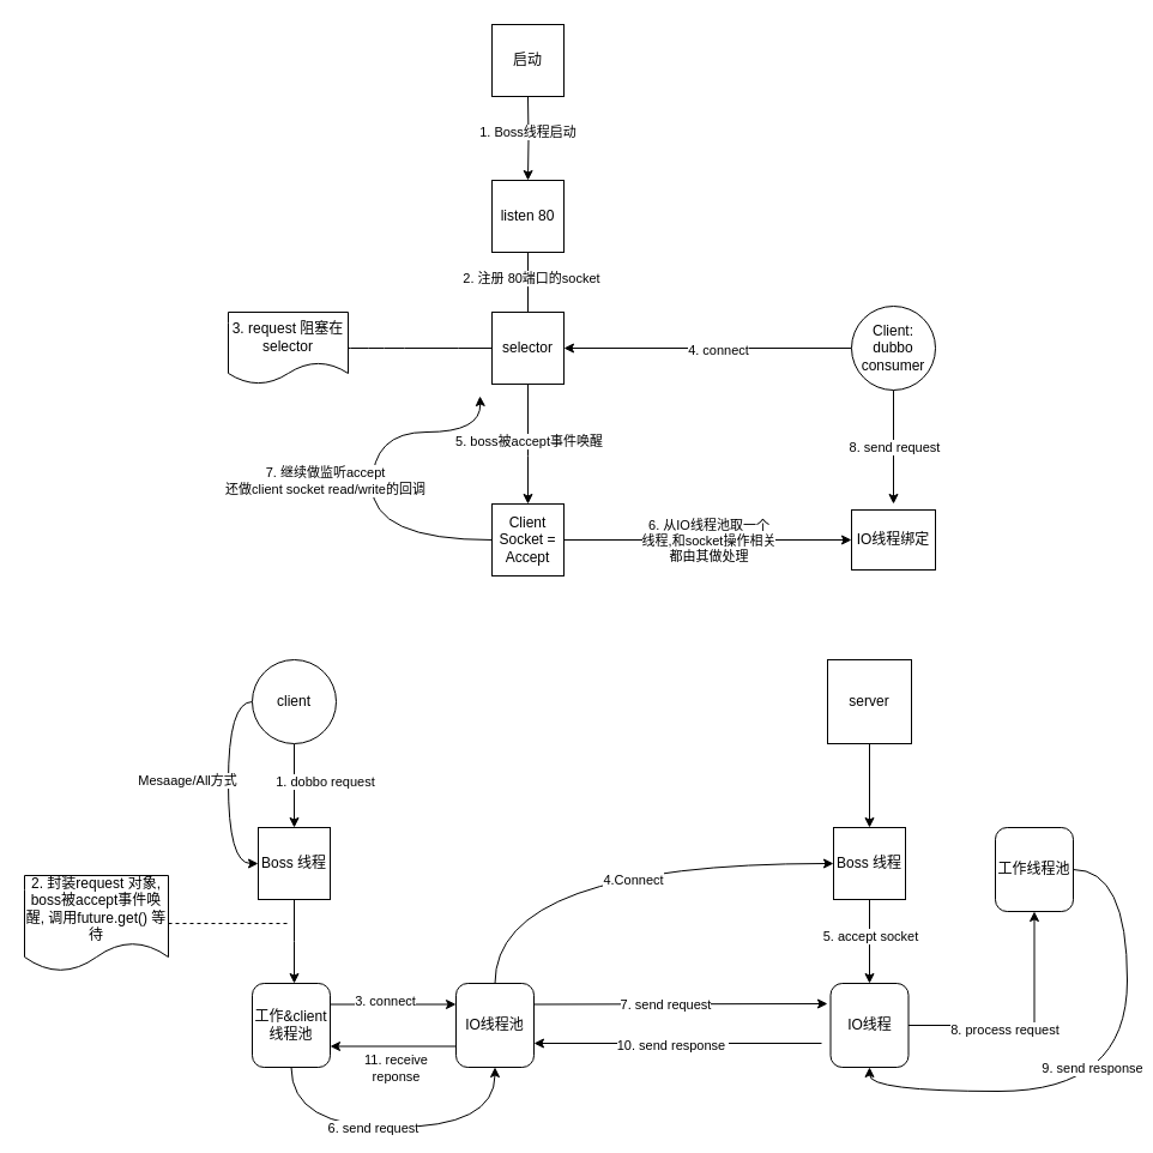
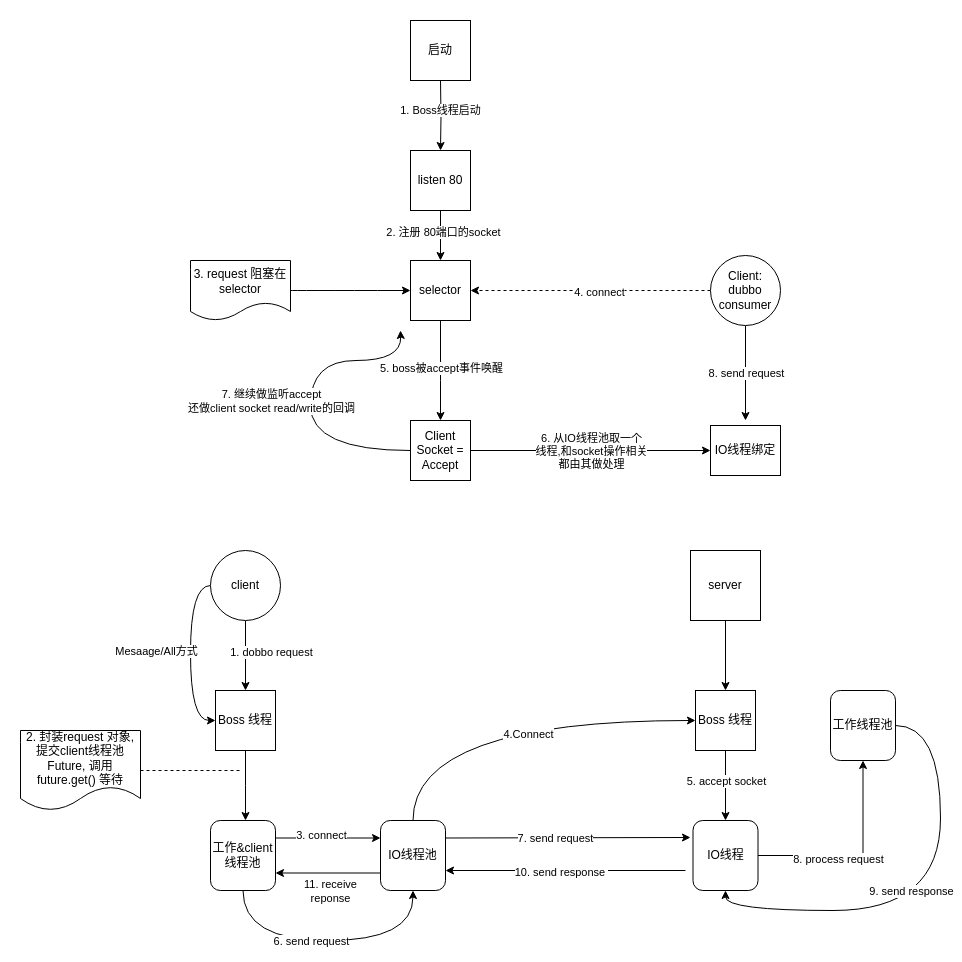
  <mxCell id="0" />
  <mxCell id="1" parent="0" />
  <mxCell id="2" style="edgeStyle=orthogonalEdgeStyle;rounded=0;orthogonalLoop=1;jettySize=auto;html=1;entryX=0.5;entryY=0;entryDx=0;entryDy=0;" edge="1" parent="1" target="6"><mxGeometry relative="1" as="geometry"><mxPoint x="440" y="80" as="sourcePoint" /></mxGeometry></mxCell>
  <mxCell id="3" value="1. Boss线程启动" style="edgeLabel;html=1;align=center;verticalAlign=middle;resizable=0;points=[];" vertex="1" connectable="0" parent="2"><mxGeometry x="-0.174" y="-1" relative="1" as="geometry"><mxPoint as="offset" /></mxGeometry></mxCell>
- <mxCell id="4" style="edgeStyle=orthogonalEdgeStyle;rounded=0;orthogonalLoop=1;jettySize=auto;html=1;exitX=0.5;exitY=1;exitDx=0;exitDy=0;entryX=0.5;entryY=0;entryDx=0;entryDy=0;endArrow=none;" edge="1" parent="1" source="6" target="9"><mxGeometry relative="1" as="geometry" /></mxCell>
+ <mxCell id="4" style="edgeStyle=orthogonalEdgeStyle;rounded=0;orthogonalLoop=1;jettySize=auto;html=1;exitX=0.5;exitY=1;exitDx=0;exitDy=0;entryX=0.5;entryY=0;entryDx=0;entryDy=0;" edge="1" parent="1" source="6" target="9"><mxGeometry relative="1" as="geometry" /></mxCell>
  <mxCell id="5" value="2. 注册 80端口的socket" style="edgeLabel;html=1;align=center;verticalAlign=middle;resizable=0;points=[];" vertex="1" connectable="0" parent="4"><mxGeometry x="-0.154" y="2" relative="1" as="geometry"><mxPoint as="offset" /></mxGeometry></mxCell>
  <mxCell id="6" value="listen 80" style="whiteSpace=wrap;html=1;aspect=fixed;" vertex="1" parent="1"><mxGeometry x="410" y="150" width="60" height="60" as="geometry" /></mxCell>
  <mxCell id="7" value="" style="edgeStyle=orthogonalEdgeStyle;rounded=0;orthogonalLoop=1;jettySize=auto;html=1;" edge="1" parent="1" source="9" target="21"><mxGeometry relative="1" as="geometry"><Array as="points"><mxPoint x="440" y="380" /><mxPoint x="440" y="380" /></Array></mxGeometry></mxCell>
  <mxCell id="8" value="5. boss被accept事件唤醒" style="edgeLabel;html=1;align=center;verticalAlign=middle;resizable=0;points=[];" vertex="1" connectable="0" parent="7"><mxGeometry x="-0.188" y="-1" relative="1" as="geometry"><mxPoint x="1" y="6" as="offset" /></mxGeometry></mxCell>
  <mxCell id="9" value="selector" style="whiteSpace=wrap;html=1;aspect=fixed;" vertex="1" parent="1"><mxGeometry x="410" y="260" width="60" height="60" as="geometry" /></mxCell>
- <mxCell id="10" style="edgeStyle=orthogonalEdgeStyle;rounded=0;orthogonalLoop=1;jettySize=auto;html=1;entryX=0;entryY=0.5;entryDx=0;entryDy=0;curved=1;endArrow=none;" edge="1" parent="1" source="11" target="9"><mxGeometry relative="1" as="geometry" /></mxCell>
+ <mxCell id="10" style="edgeStyle=orthogonalEdgeStyle;rounded=0;orthogonalLoop=1;jettySize=auto;html=1;entryX=0;entryY=0.5;entryDx=0;entryDy=0;curved=1;" edge="1" parent="1" source="11" target="9"><mxGeometry relative="1" as="geometry" /></mxCell>
  <mxCell id="11" value="3. request 阻塞在selector" style="shape=document;whiteSpace=wrap;html=1;boundedLbl=1;" vertex="1" parent="1"><mxGeometry x="190" y="260" width="100" height="60" as="geometry" /></mxCell>
- <mxCell id="12" style="edgeStyle=orthogonalEdgeStyle;rounded=0;orthogonalLoop=1;jettySize=auto;html=1;" edge="1" parent="1" source="16" target="9"><mxGeometry relative="1" as="geometry" /></mxCell>
+ <mxCell id="12" style="edgeStyle=orthogonalEdgeStyle;rounded=0;orthogonalLoop=1;jettySize=auto;html=1;dashed=1;" edge="1" parent="1" source="16" target="9"><mxGeometry relative="1" as="geometry" /></mxCell>
  <mxCell id="13" value="4. connect" style="edgeLabel;html=1;align=center;verticalAlign=middle;resizable=0;points=[];" vertex="1" connectable="0" parent="12"><mxGeometry x="-0.066" y="1" relative="1" as="geometry"><mxPoint as="offset" /></mxGeometry></mxCell>
  <mxCell id="14" style="edgeStyle=orthogonalEdgeStyle;rounded=0;orthogonalLoop=1;jettySize=auto;html=1;" edge="1" parent="1" source="16"><mxGeometry relative="1" as="geometry"><mxPoint x="745" y="420" as="targetPoint" /></mxGeometry></mxCell>
  <mxCell id="15" value="8. send request" style="edgeLabel;html=1;align=center;verticalAlign=middle;resizable=0;points=[];" vertex="1" connectable="0" parent="14"><mxGeometry x="-0.015" relative="1" as="geometry"><mxPoint as="offset" /></mxGeometry></mxCell>
  <mxCell id="16" value="Client: dubbo consumer" style="ellipse;whiteSpace=wrap;html=1;aspect=fixed;" vertex="1" parent="1"><mxGeometry x="710" y="255" width="70" height="70" as="geometry" /></mxCell>
  <mxCell id="17" value="" style="edgeStyle=orthogonalEdgeStyle;rounded=0;orthogonalLoop=1;jettySize=auto;html=1;" edge="1" parent="1" source="21" target="22"><mxGeometry relative="1" as="geometry" /></mxCell>
  <mxCell id="18" value="6. 从IO线程池取一个&lt;br&gt;线程,和socket操作相关&lt;br&gt;都由其做处理" style="edgeLabel;html=1;align=center;verticalAlign=middle;resizable=0;points=[];" vertex="1" connectable="0" parent="17"><mxGeometry x="-0.328" y="-1" relative="1" as="geometry"><mxPoint x="39" y="-1" as="offset" /></mxGeometry></mxCell>
  <mxCell id="19" style="edgeStyle=orthogonalEdgeStyle;rounded=0;orthogonalLoop=1;jettySize=auto;html=1;curved=1;" edge="1" parent="1" source="21"><mxGeometry relative="1" as="geometry"><mxPoint x="400" y="330" as="targetPoint" /><Array as="points"><mxPoint x="310" y="450" /><mxPoint x="310" y="360" /><mxPoint x="401" y="360" /><mxPoint x="401" y="330" /></Array></mxGeometry></mxCell>
  <mxCell id="20" value="7. 继续做监听accept&lt;br&gt;还做client socket read/write的回调" style="edgeLabel;html=1;align=center;verticalAlign=middle;resizable=0;points=[];" vertex="1" connectable="0" parent="19"><mxGeometry x="-0.089" y="1" relative="1" as="geometry"><mxPoint x="-39" y="-8" as="offset" /></mxGeometry></mxCell>
  <mxCell id="21" value="Client Socket = Accept" style="whiteSpace=wrap;html=1;aspect=fixed;" vertex="1" parent="1"><mxGeometry x="410" y="420" width="60" height="60" as="geometry" /></mxCell>
  <mxCell id="22" value="IO线程绑定" style="whiteSpace=wrap;html=1;" vertex="1" parent="1"><mxGeometry x="710" y="425" width="70" height="50" as="geometry" /></mxCell>
  <mxCell id="23" value="启动" style="whiteSpace=wrap;html=1;aspect=fixed;" vertex="1" parent="1"><mxGeometry x="410" y="20" width="60" height="60" as="geometry" /></mxCell>
  <mxCell id="24" style="edgeStyle=orthogonalEdgeStyle;rounded=0;orthogonalLoop=1;jettySize=auto;html=1;entryX=0;entryY=0.5;entryDx=0;entryDy=0;exitX=0;exitY=0.5;exitDx=0;exitDy=0;curved=1;" edge="1" parent="1" source="28" target="35"><mxGeometry relative="1" as="geometry"><mxPoint x="180" y="630" as="sourcePoint" /><mxPoint x="180" y="700" as="targetPoint" /></mxGeometry></mxCell>
  <mxCell id="25" value="Mesaage/All方式" style="edgeLabel;html=1;align=center;verticalAlign=middle;resizable=0;points=[];" vertex="1" connectable="0" parent="24"><mxGeometry x="-0.001" relative="1" as="geometry"><mxPoint x="-35" y="-5" as="offset" /></mxGeometry></mxCell>
  <mxCell id="26" style="edgeStyle=orthogonalEdgeStyle;rounded=0;orthogonalLoop=1;jettySize=auto;html=1;entryX=0.5;entryY=0;entryDx=0;entryDy=0;" edge="1" parent="1" source="28" target="35"><mxGeometry relative="1" as="geometry" /></mxCell>
  <mxCell id="27" value="1. dobbo request" style="edgeLabel;html=1;align=center;verticalAlign=middle;resizable=0;points=[];" vertex="1" connectable="0" parent="26"><mxGeometry x="-0.104" relative="1" as="geometry"><mxPoint x="25" as="offset" /></mxGeometry></mxCell>
  <mxCell id="28" value="client" style="ellipse;whiteSpace=wrap;html=1;aspect=fixed;" vertex="1" parent="1"><mxGeometry x="210" y="550" width="70" height="70" as="geometry" /></mxCell>
  <mxCell id="29" style="edgeStyle=orthogonalEdgeStyle;rounded=0;orthogonalLoop=1;jettySize=auto;html=1;" edge="1" parent="1" source="30" target="33"><mxGeometry relative="1" as="geometry" /></mxCell>
  <mxCell id="30" value="server" style="whiteSpace=wrap;html=1;aspect=fixed;rounded=0;" vertex="1" parent="1"><mxGeometry x="690" y="550" width="70" height="70" as="geometry" /></mxCell>
  <mxCell id="31" style="edgeStyle=orthogonalEdgeStyle;rounded=0;orthogonalLoop=1;jettySize=auto;html=1;exitX=0.5;exitY=1;exitDx=0;exitDy=0;entryX=0.5;entryY=0;entryDx=0;entryDy=0;" edge="1" parent="1" source="33" target="54"><mxGeometry relative="1" as="geometry"><mxPoint x="724.69" y="790" as="targetPoint" /></mxGeometry></mxCell>
  <mxCell id="32" value="5. accept socket" style="edgeLabel;html=1;align=center;verticalAlign=middle;resizable=0;points=[];" vertex="1" connectable="0" parent="31"><mxGeometry x="-0.134" relative="1" as="geometry"><mxPoint as="offset" /></mxGeometry></mxCell>
  <mxCell id="33" value="Boss 线程" style="whiteSpace=wrap;html=1;aspect=fixed;" vertex="1" parent="1"><mxGeometry x="695" y="690" width="60" height="60" as="geometry" /></mxCell>
  <mxCell id="34" style="edgeStyle=orthogonalEdgeStyle;rounded=0;orthogonalLoop=1;jettySize=auto;html=1;entryX=0.5;entryY=0;entryDx=0;entryDy=0;" edge="1" parent="1" source="35"><mxGeometry relative="1" as="geometry"><mxPoint x="245" y="820" as="targetPoint" /></mxGeometry></mxCell>
  <mxCell id="35" value="Boss 线程" style="whiteSpace=wrap;html=1;aspect=fixed;" vertex="1" parent="1"><mxGeometry x="215" y="690" width="60" height="60" as="geometry" /></mxCell>
- <mxCell id="36" value="2. 封装request 对象, boss被accept事件唤醒, 调用future.get() 等待" style="shape=document;whiteSpace=wrap;html=1;boundedLbl=1;" vertex="1" parent="1"><mxGeometry x="20" y="730" width="120" height="80" as="geometry" /></mxCell>
+ <mxCell id="36" value="2. 封装request 对象, 提交client线程池Future, 调用future.get() 等待" style="shape=document;whiteSpace=wrap;html=1;boundedLbl=1;" vertex="1" parent="1"><mxGeometry x="20" y="730" width="120" height="80" as="geometry" /></mxCell>
  <mxCell id="37" value="" style="endArrow=none;dashed=1;html=1;rounded=0;exitX=1;exitY=0.5;exitDx=0;exitDy=0;" edge="1" parent="1" source="36"><mxGeometry width="50" height="50" relative="1" as="geometry"><mxPoint x="130" y="830" as="sourcePoint" /><mxPoint x="240" y="770" as="targetPoint" /></mxGeometry></mxCell>
  <mxCell id="38" style="edgeStyle=orthogonalEdgeStyle;rounded=0;orthogonalLoop=1;jettySize=auto;html=1;entryX=0.5;entryY=1;entryDx=0;entryDy=0;exitX=0.5;exitY=1;exitDx=0;exitDy=0;curved=1;" edge="1" parent="1" source="42" target="49"><mxGeometry relative="1" as="geometry"><Array as="points"><mxPoint x="242" y="940" /><mxPoint x="412" y="940" /></Array></mxGeometry></mxCell>
  <mxCell id="39" value="6. send request" style="edgeLabel;html=1;align=center;verticalAlign=middle;resizable=0;points=[];" vertex="1" connectable="0" parent="38"><mxGeometry x="-0.123" relative="1" as="geometry"><mxPoint as="offset" /></mxGeometry></mxCell>
  <mxCell id="40" style="edgeStyle=orthogonalEdgeStyle;rounded=0;orthogonalLoop=1;jettySize=auto;html=1;entryX=0;entryY=0.25;entryDx=0;entryDy=0;exitX=1;exitY=0.25;exitDx=0;exitDy=0;" edge="1" parent="1" source="42" target="49"><mxGeometry relative="1" as="geometry" /></mxCell>
  <mxCell id="41" value="3. connect" style="edgeLabel;html=1;align=center;verticalAlign=middle;resizable=0;points=[];" vertex="1" connectable="0" parent="40"><mxGeometry x="-0.356" y="3" relative="1" as="geometry"><mxPoint x="11" as="offset" /></mxGeometry></mxCell>
  <mxCell id="42" value="工作&amp;amp;client线程池" style="rounded=1;whiteSpace=wrap;html=1;" vertex="1" parent="1"><mxGeometry x="210" y="820" width="65" height="70" as="geometry" /></mxCell>
  <mxCell id="43" style="rounded=0;orthogonalLoop=1;jettySize=auto;html=1;edgeStyle=orthogonalEdgeStyle;elbow=vertical;curved=1;entryX=0;entryY=0.5;entryDx=0;entryDy=0;exitX=0.5;exitY=0;exitDx=0;exitDy=0;" edge="1" parent="1" source="49" target="33"><mxGeometry relative="1" as="geometry"><mxPoint x="410" y="750" as="sourcePoint" /><mxPoint x="655" y="615" as="targetPoint" /></mxGeometry></mxCell>
  <mxCell id="44" value="4.Connect" style="edgeLabel;html=1;align=center;verticalAlign=middle;resizable=0;points=[];" vertex="1" connectable="0" parent="43"><mxGeometry x="0.124" y="-13" relative="1" as="geometry"><mxPoint as="offset" /></mxGeometry></mxCell>
  <mxCell id="45" style="edgeStyle=orthogonalEdgeStyle;rounded=0;orthogonalLoop=1;jettySize=auto;html=1;exitX=1;exitY=0.25;exitDx=0;exitDy=0;" edge="1" parent="1" source="49"><mxGeometry relative="1" as="geometry"><mxPoint x="690" y="837" as="targetPoint" /></mxGeometry></mxCell>
  <mxCell id="46" value="7. send request" style="edgeLabel;html=1;align=center;verticalAlign=middle;resizable=0;points=[];" vertex="1" connectable="0" parent="45"><mxGeometry x="-0.105" relative="1" as="geometry"><mxPoint as="offset" /></mxGeometry></mxCell>
  <mxCell id="47" style="edgeStyle=orthogonalEdgeStyle;rounded=0;orthogonalLoop=1;jettySize=auto;html=1;entryX=1;entryY=0.75;entryDx=0;entryDy=0;exitX=0;exitY=0.75;exitDx=0;exitDy=0;" edge="1" parent="1" source="49" target="42"><mxGeometry relative="1" as="geometry" /></mxCell>
  <mxCell id="48" value="11. receive &lt;br&gt;reponse" style="edgeLabel;html=1;align=center;verticalAlign=middle;resizable=0;points=[];" vertex="1" connectable="0" parent="47"><mxGeometry x="0.04" y="-4" relative="1" as="geometry"><mxPoint x="4" y="22" as="offset" /></mxGeometry></mxCell>
  <mxCell id="49" value="IO线程池" style="rounded=1;whiteSpace=wrap;html=1;" vertex="1" parent="1"><mxGeometry x="380" y="820" width="65" height="70" as="geometry" /></mxCell>
  <mxCell id="50" value="" style="edgeStyle=orthogonalEdgeStyle;rounded=0;orthogonalLoop=1;jettySize=auto;html=1;" edge="1" parent="1" source="54" target="57"><mxGeometry relative="1" as="geometry" /></mxCell>
  <mxCell id="51" value="8. process request" style="edgeLabel;html=1;align=center;verticalAlign=middle;resizable=0;points=[];" vertex="1" connectable="0" parent="50"><mxGeometry x="-0.2" y="-3" relative="1" as="geometry"><mxPoint as="offset" /></mxGeometry></mxCell>
  <mxCell id="52" style="edgeStyle=orthogonalEdgeStyle;rounded=0;orthogonalLoop=1;jettySize=auto;html=1;" edge="1" parent="1"><mxGeometry relative="1" as="geometry"><mxPoint x="685" y="870" as="sourcePoint" /><mxPoint x="445" y="870" as="targetPoint" /></mxGeometry></mxCell>
  <mxCell id="53" value="10. send response&amp;nbsp;" style="edgeLabel;html=1;align=center;verticalAlign=middle;resizable=0;points=[];" vertex="1" connectable="0" parent="52"><mxGeometry x="0.261" y="1" relative="1" as="geometry"><mxPoint x="26" as="offset" /></mxGeometry></mxCell>
  <mxCell id="54" value="IO线程" style="rounded=1;whiteSpace=wrap;html=1;" vertex="1" parent="1"><mxGeometry x="692.5" y="820" width="65" height="70" as="geometry" /></mxCell>
  <mxCell id="55" style="edgeStyle=orthogonalEdgeStyle;rounded=0;orthogonalLoop=1;jettySize=auto;html=1;exitX=1;exitY=0.5;exitDx=0;exitDy=0;entryX=0.5;entryY=1;entryDx=0;entryDy=0;curved=1;" edge="1" parent="1" source="57" target="54"><mxGeometry relative="1" as="geometry"><Array as="points"><mxPoint x="940" y="725" /><mxPoint x="940" y="910" /><mxPoint x="725" y="910" /></Array></mxGeometry></mxCell>
  <mxCell id="56" value="9. send response" style="edgeLabel;html=1;align=center;verticalAlign=middle;resizable=0;points=[];" vertex="1" connectable="0" parent="55"><mxGeometry x="0.254" y="2" relative="1" as="geometry"><mxPoint x="32" y="-22" as="offset" /></mxGeometry></mxCell>
  <mxCell id="57" value="工作线程池" style="rounded=1;whiteSpace=wrap;html=1;" vertex="1" parent="1"><mxGeometry x="830" y="690" width="65" height="70" as="geometry" /></mxCell>
